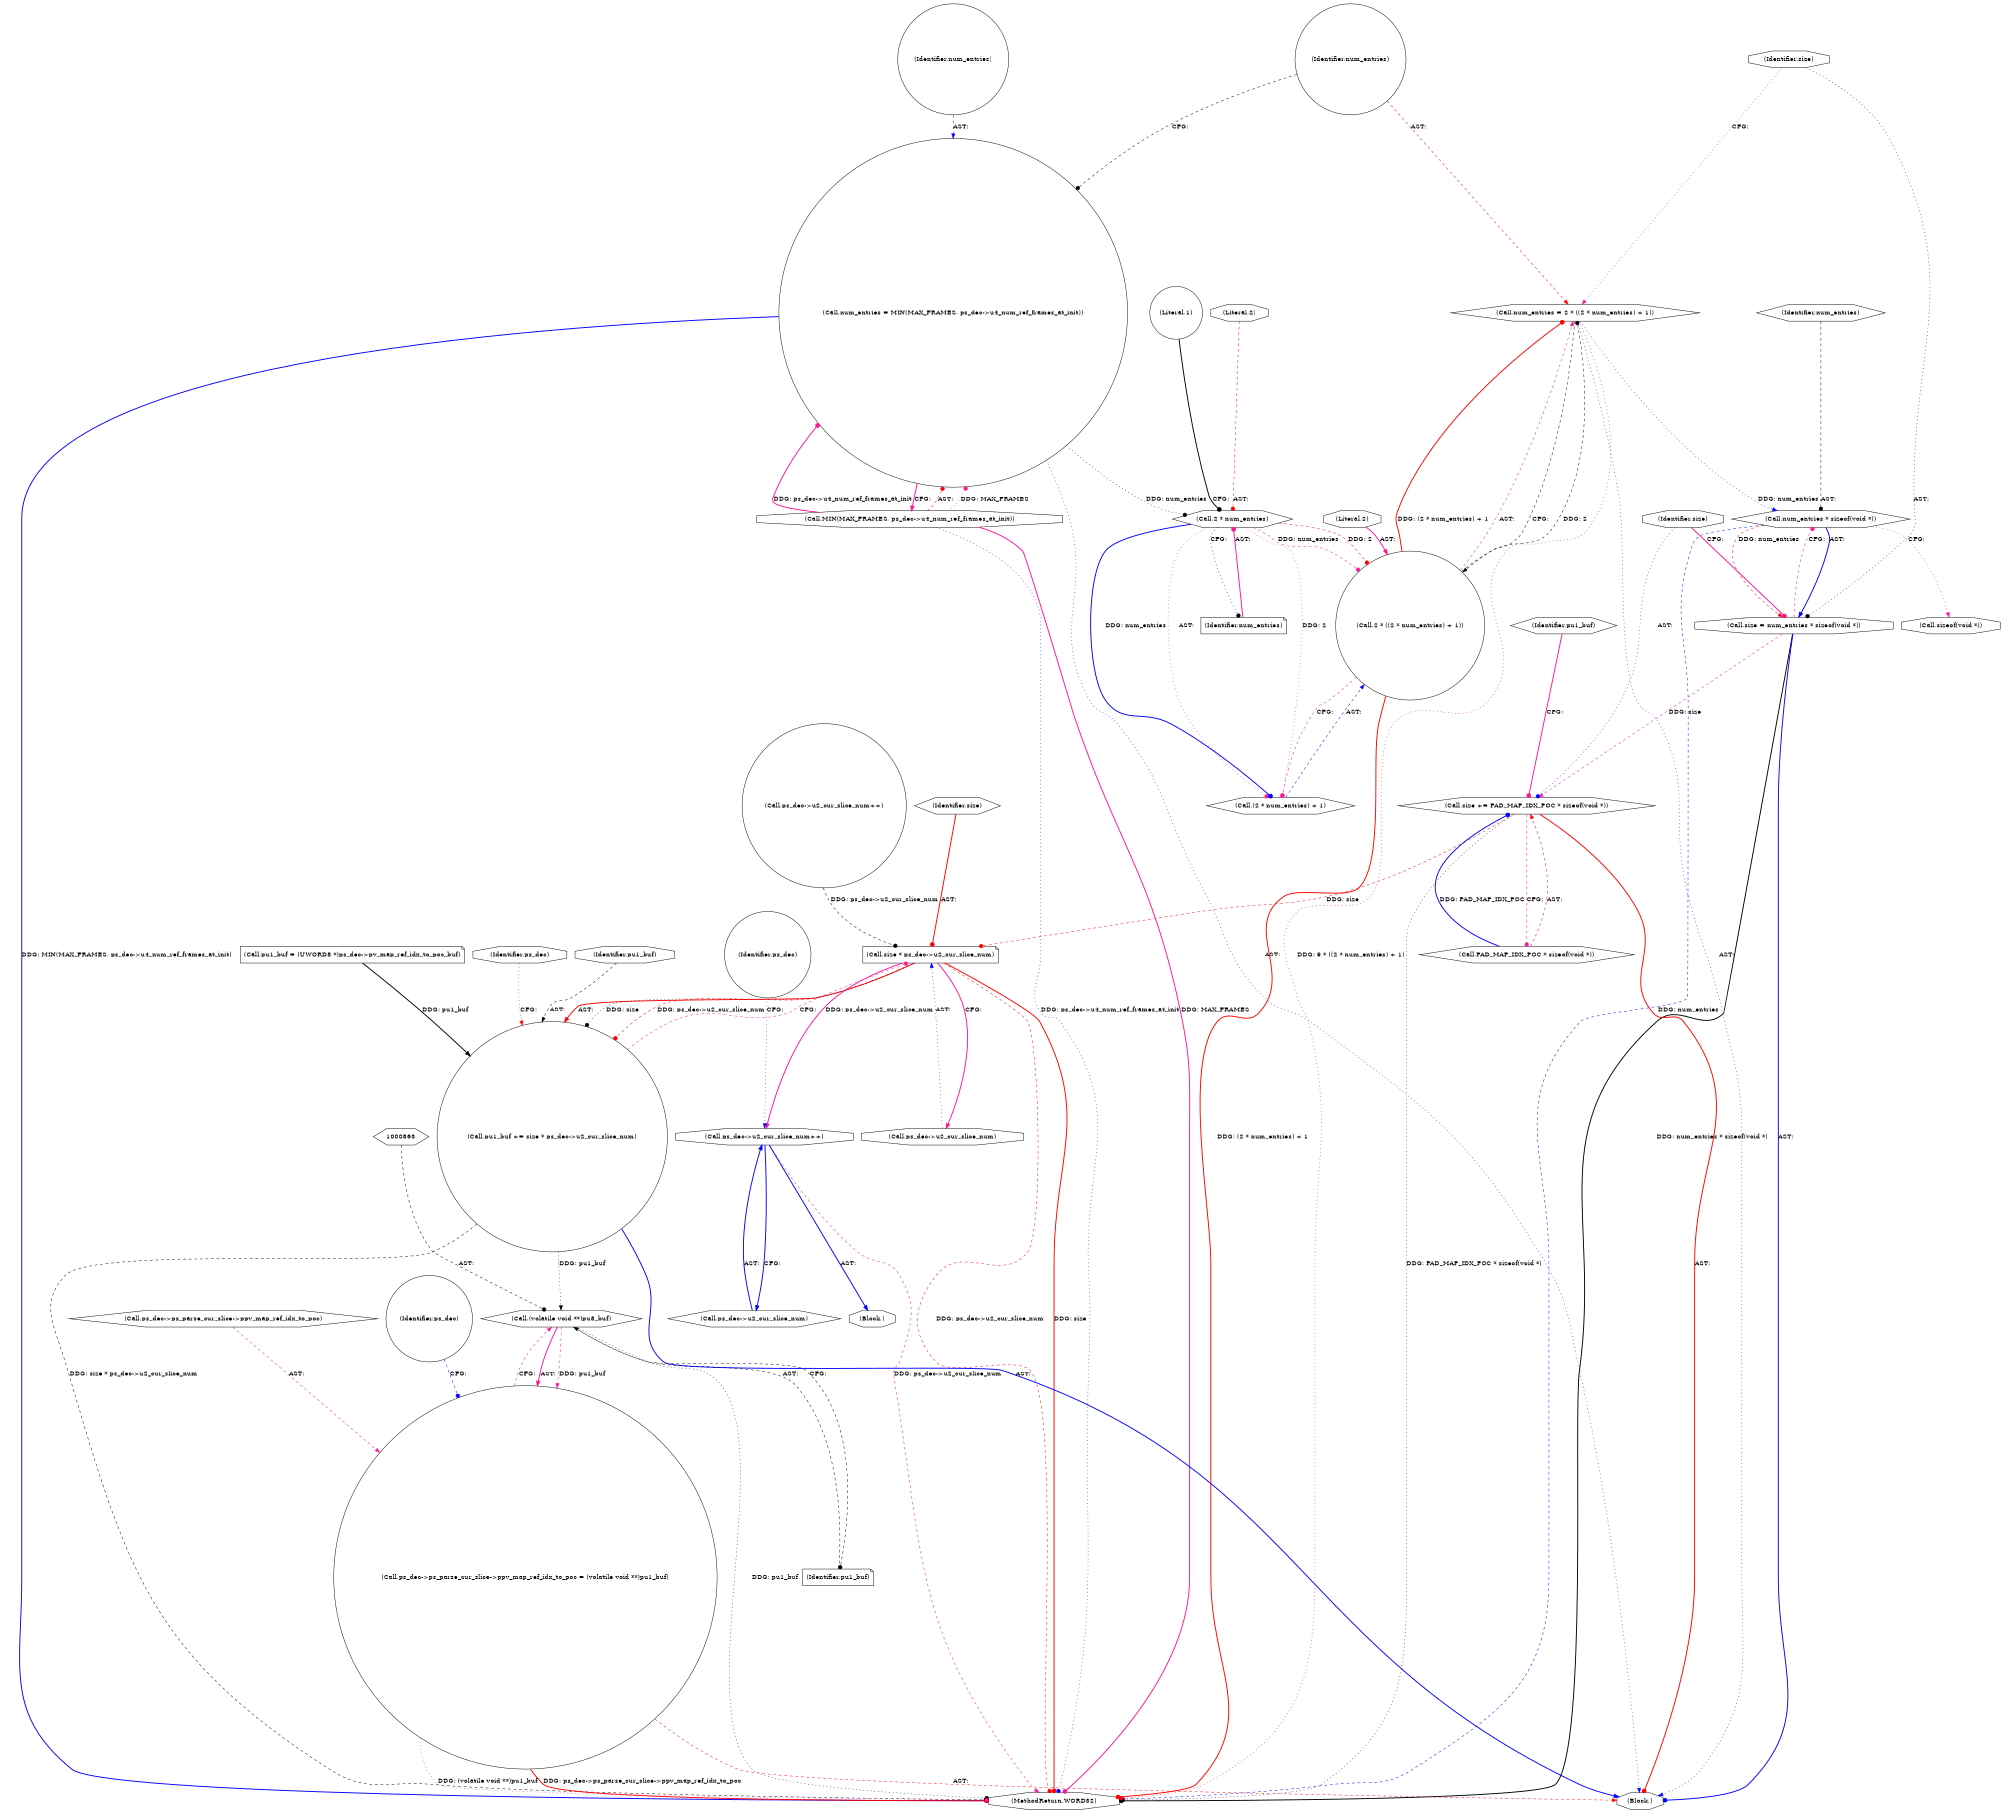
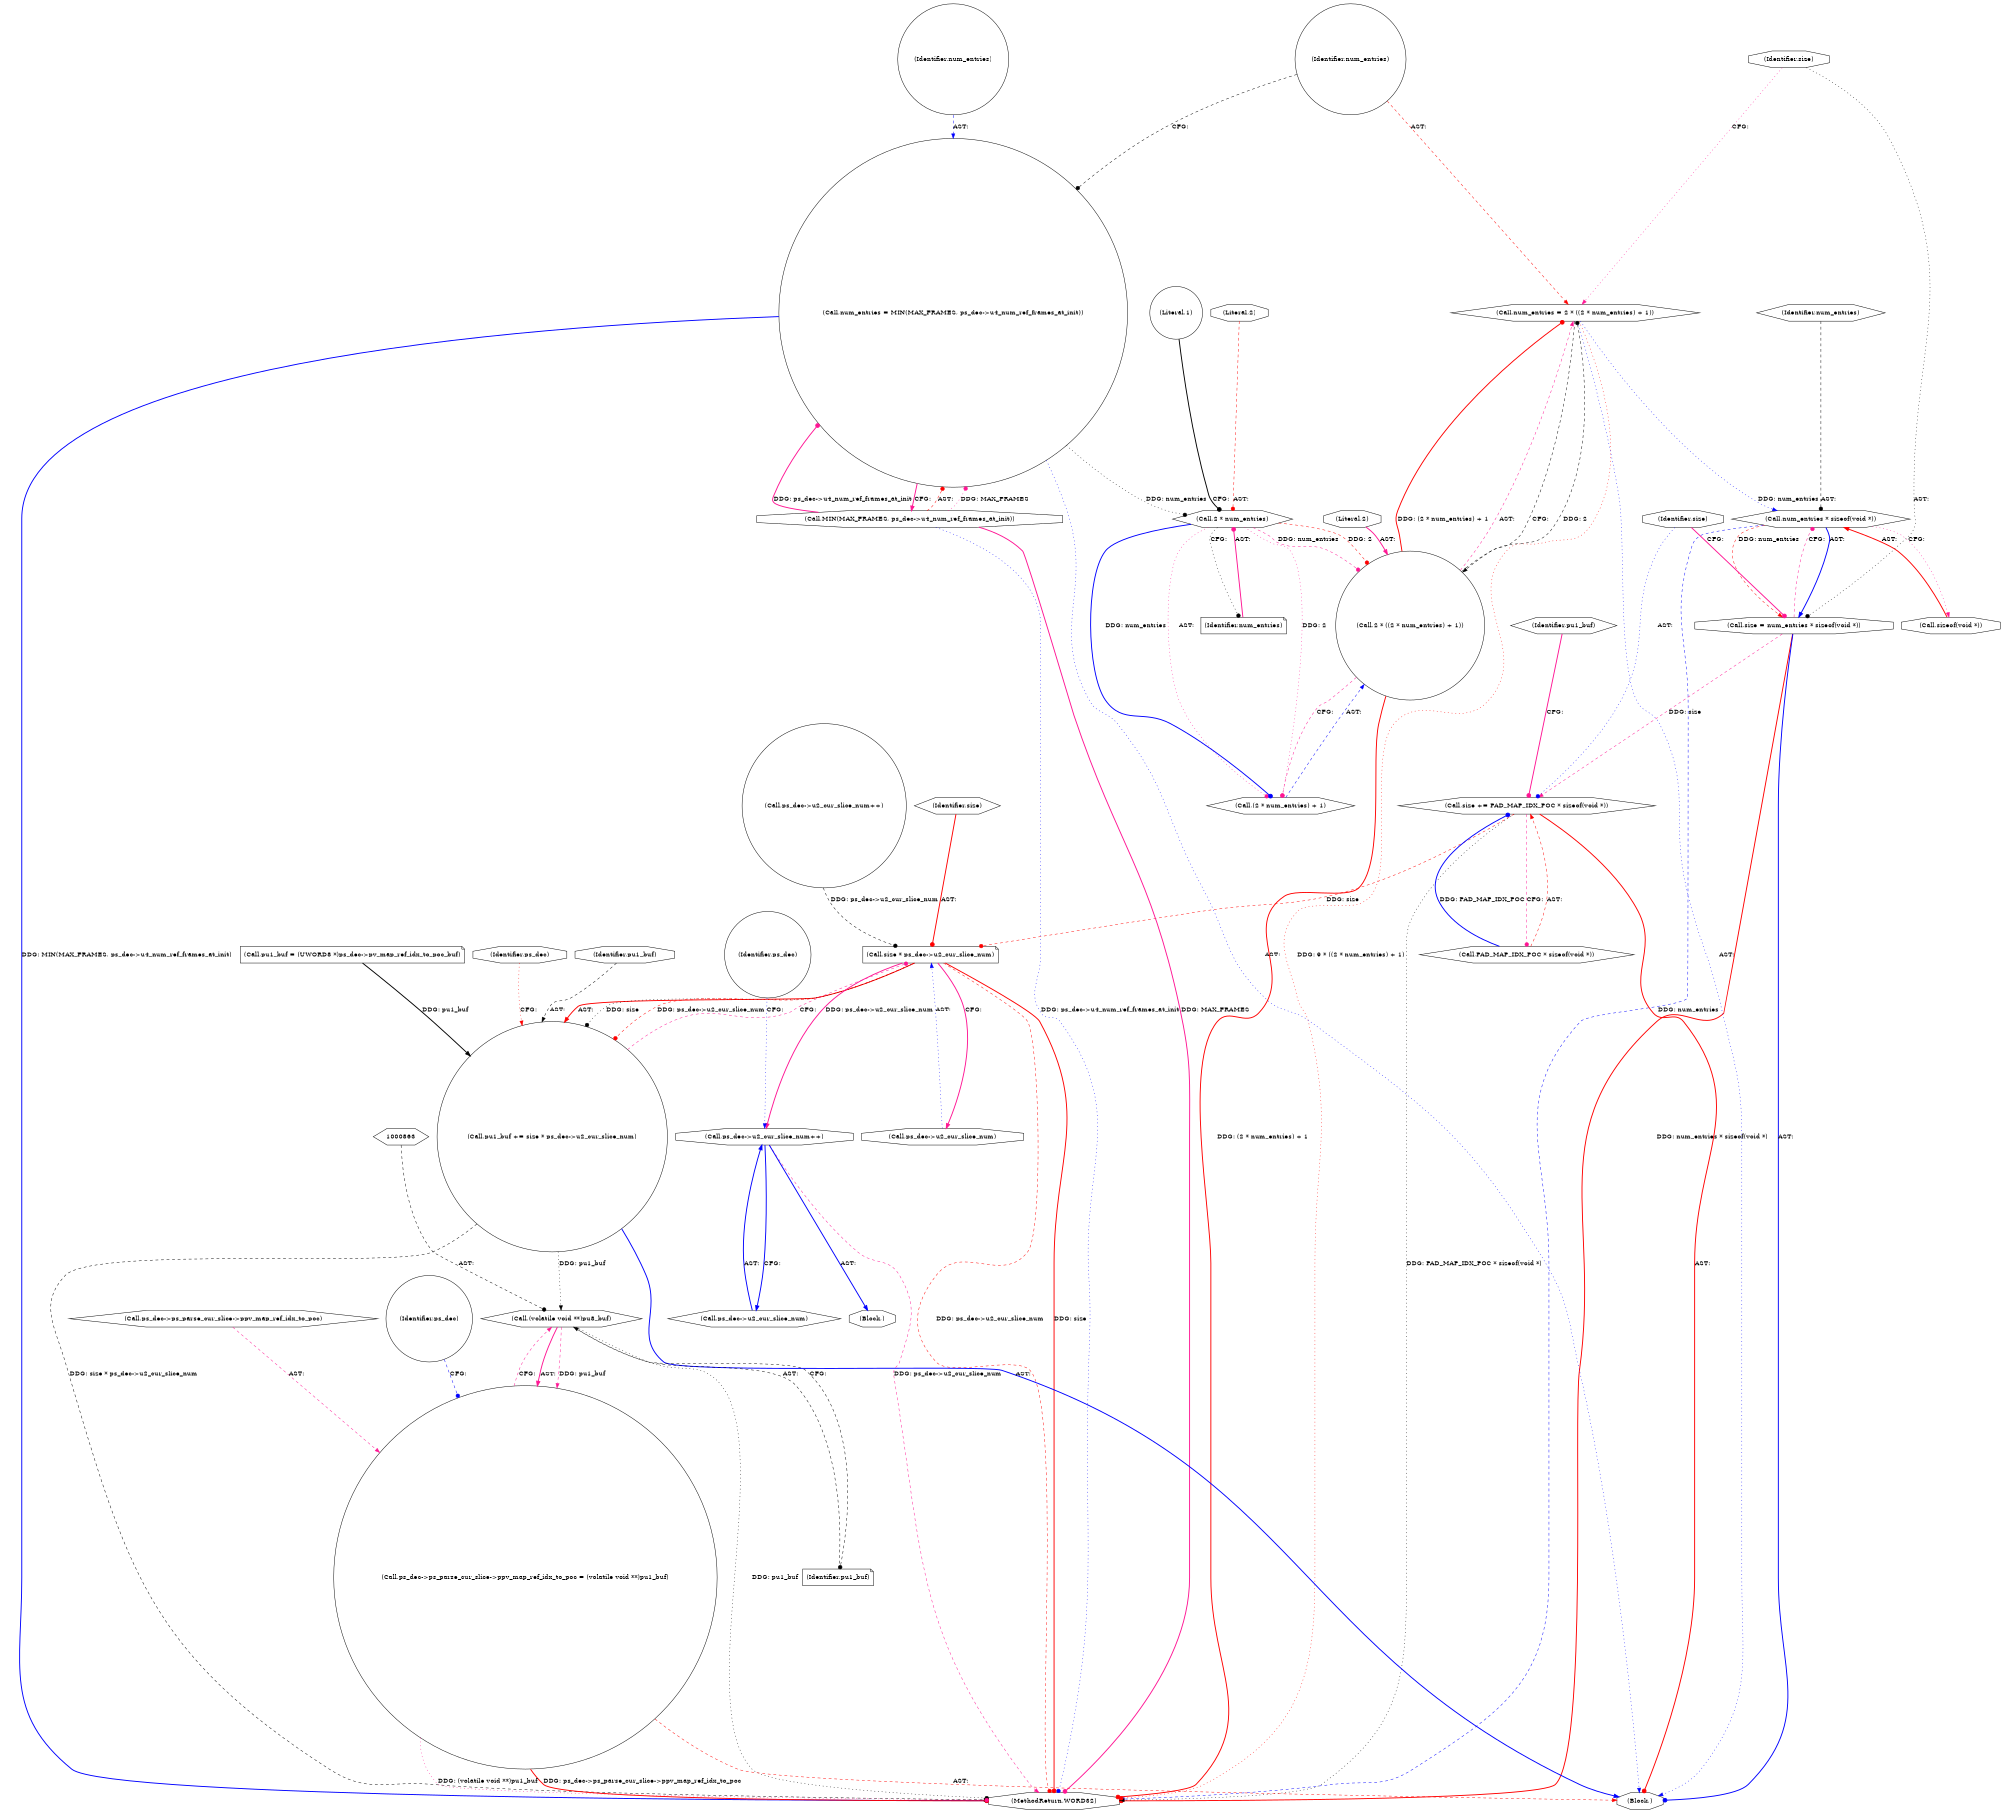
  digraph {
    node [shape=octagon]
    edge [arrowhead=dot color=deeppink style=dashed]
    n1 [label="(Call,num_entries * sizeof(void *))" shape=hexagon]
    n2 [label="(Call,size = num_entries * sizeof(void *))"]
    n3 [label="(Call,sizeof(void *))"]
    n4 [label="(MethodReturn,WORD32)"]
    n5 [label="(Block,)"]
    n6 [label="(Call,size += PAD_MAP_IDX_POC * sizeof(void *))" shape=hexagon]
    n7 [label="(Call,num_entries = 2 * ((2 * num_entries) + 1))" shape=hexagon]
    n8 [label="(Call,2 * ((2 * num_entries) + 1))" shape=circle]
    n9 [label="(Call,(2 * num_entries) + 1)" shape=hexagon]
    n10 [label="(Call,2 * num_entries)" shape=hexagon]
    n11 [label="(Identifier,num_entries)" shape=note]
    n12 [label="(Call,num_entries = MIN(MAX_FRAMES, ps_dec->u4_num_ref_frames_at_init))" shape=circle]
    n13 [label="(Call,MIN(MAX_FRAMES, ps_dec->u4_num_ref_frames_at_init))"]
    n14 [label="(Call,size * ps_dec->u2_cur_slice_num)" shape=note]
    n15 [label="(Call,PAD_MAP_IDX_POC * sizeof(void *))" shape=hexagon]
    n16 [label="(Call,pu1_buf += size * ps_dec->u2_cur_slice_num)" shape=circle]
    n17 [label="(Call,ps_dec->u2_cur_slice_num++)"]
    n18 [label="(Call,ps_dec->u2_cur_slice_num)"]
    n19 [label="(Call,(volatile void **)pu8_buf)" shape=hexagon]
    n20 [label="(Call,ps_dec->u2_cur_slice_num)" shape=hexagon]
    n21 [label="(Block,)"]
    n22 [label="(Call,ps_dec->ps_parse_cur_slice->ppv_map_ref_idx_to_poc = (volatile void **)pu1_buf)" shape=circle]
    n23 [label="(Identifier,pu1_buf)" shape=note]
    n24 [label="(Identifier,ps_dec)" shape=circle]
    n25 [label="(Identifier,pu1_buf)"]
    n26 [label="(Literal,2)"]
    n27 [label="(Call,ps_dec->ps_parse_cur_slice->ppv_map_ref_idx_to_poc)" shape=hexagon]
    n28 [label="(Identifier,ps_dec)" shape=circle]
    n29 [label="(Call,pu1_buf = (UWORD8 *)ps_dec->pv_map_ref_idx_to_poc_buf)" shape=note]
    n30 [label="(Identifier,num_entries)" shape=circle]
    n31 [label="(Identifier,ps_dec)"]
    n32 [label="(Identifier,pu1_buf)" shape=hexagon]
    n33 [label="(Literal,2)"]
    n34 [label="(Literal,1)" shape=circle]
    n35 [label="(Call,ps_dec->u2_cur_slice_num++)" shape=circle]
    n36 [label="(Identifier,size)"]
    n37 [label="(Identifier,num_entries)" shape=circle]
    n38 [label="(Identifier,num_entries)" shape=hexagon]
    n39 [label="(Identifier,size)" shape=hexagon]
    n40 [label="(Identifier,size)"]
    1000863 [shape=hexagon]
    n1 -> n2 [arrowhead=normal color=blue label="AST: " style=bold]
    n1 -> n2 [arrowhead=normal color=red label="DDG: num_entries"]
    n1 -> n3 [arrowhead=normal label="CFG: " style=dotted]
    n1 -> n4 [arrowhead=normal color=blue label="DDG: num_entries"]
    n2 -> n1 [label="CFG: "]
-   n2 -> n4 [color=black label="DDG: num_entries * sizeof(void *)" style=bold]
+   n2 -> n4 [color=red label="DDG: num_entries * sizeof(void *)" style=bold]
    n2 -> n5 [color=blue label="AST: " style=bold]
    n2 -> n6 [arrowhead=normal label="DDG: size"]
+   n3 -> n1 [arrowhead=normal color=red label="AST: " style=bold]
    n6 -> n4 [arrowhead=normal color=black label="DDG: PAD_MAP_IDX_POC * sizeof(void *)" style=dotted]
    n6 -> n5 [color=red label="AST: " style=bold]
    n6 -> n14 [color=red label="DDG: size"]
    n6 -> n15 [label="CFG: "]
    n7 -> n1 [arrowhead=normal color=blue label="DDG: num_entries" style=dotted]
    n7 -> n4 [color=red label="DDG: 9 * ((2 * num_entries) + 1)" style=dotted]
    n7 -> n5 [arrowhead=normal color=blue label="AST: " style=dotted]
    n7 -> n8 [arrowhead=normal color=black label="CFG: "]
    n8 -> n4 [color=red label="DDG: (2 * num_entries) + 1" style=bold]
    n8 -> n7 [arrowhead=normal label="AST: "]
    n8 -> n7 [color=black label="DDG: 2"]
    n8 -> n7 [color=red label="DDG: (2 * num_entries) + 1" style=bold]
    n8 -> n9 [label="CFG: "]
    n9 -> n8 [arrowhead=normal color=blue label="AST: "]
    n10 -> n8 [color=red label="DDG: 2"]
    n10 -> n8 [label="DDG: num_entries"]
    n10 -> n9 [label="AST: " style=dotted]
    n10 -> n9 [label="DDG: 2" style=dotted]
    n10 -> n9 [color=blue label="DDG: num_entries" style=bold]
    n10 -> n11 [color=black label="CFG: " style=dotted]
    n11 -> n10 [label="AST: " style=bold]
    n12 -> n4 [color=blue label="DDG: MIN(MAX_FRAMES, ps_dec->u4_num_ref_frames_at_init)" style=bold]
    n12 -> n5 [arrowhead=normal color=blue label="AST: " style=dotted]
    n12 -> n10 [color=black label="DDG: num_entries" style=dotted]
    n12 -> n13 [arrowhead=normal label="CFG: " style=bold]
    n13 -> n4 [color=blue label="DDG: ps_dec->u4_num_ref_frames_at_init" style=dotted]
    n13 -> n4 [label="DDG: MAX_FRAMES" style=bold]
    n13 -> n12 [color=red label="AST: "]
    n13 -> n12 [label="DDG: MAX_FRAMES" style=dotted]
    n13 -> n12 [label="DDG: ps_dec->u4_num_ref_frames_at_init" style=bold]
    n14 -> n4 [color=red label="DDG: ps_dec->u2_cur_slice_num"]
    n14 -> n4 [color=red label="DDG: size" style=bold]
    n14 -> n16 [arrowhead=normal color=red label="AST: " style=bold]
    n14 -> n16 [color=black label="DDG: size" style=dotted]
    n14 -> n16 [color=red label="DDG: ps_dec->u2_cur_slice_num"]
    n14 -> n17 [arrowhead=normal label="DDG: ps_dec->u2_cur_slice_num" style=bold]
    n14 -> n18 [arrowhead=normal label="CFG: " style=bold]
    n15 -> n6 [arrowhead=normal color=red label="AST: "]
    n15 -> n6 [color=blue label="DDG: PAD_MAP_IDX_POC" style=bold]
    n16 -> n4 [arrowhead=normal color=black label="DDG: size * ps_dec->u2_cur_slice_num"]
    n16 -> n5 [arrowhead=normal color=blue label="AST: " style=bold]
    n16 -> n14 [label="CFG: "]
    n16 -> n19 [arrowhead=normal color=black label="DDG: pu1_buf" style=dotted]
    n17 -> n4 [arrowhead=normal label="DDG: ps_dec->u2_cur_slice_num"]
    n17 -> n20 [arrowhead=normal color=blue label="CFG: " style=bold]
    n17 -> n21 [arrowhead=normal color=blue label="AST: " style=bold]
    n18 -> n14 [arrowhead=normal color=blue label="AST: " style=dotted]
    n19 -> n4 [color=black label="DDG: pu1_buf" style=dotted]
    n19 -> n22 [arrowhead=normal label="AST: " style=bold]
    n19 -> n22 [arrowhead=normal label="DDG: pu1_buf"]
    n19 -> n23 [color=black label="CFG: "]
    n20 -> n17 [arrowhead=normal color=blue label="AST: " style=bold]
    n22 -> n4 [color=red label="DDG: ps_dec->ps_parse_cur_slice->ppv_map_ref_idx_to_poc" style=bold]
    n22 -> n4 [label="DDG: (volatile void **)pu1_buf" style=dotted]
    n22 -> n5 [arrowhead=normal color=red label="AST: "]
    n22 -> n19 [arrowhead=normal label="CFG: "]
    n23 -> n19 [arrowhead=normal color=black label="AST: "]
    n24 -> n17 [arrowhead=normal color=blue label="CFG: " style=dotted]
    n25 -> n16 [arrowhead=normal color=black label="AST: "]
    n26 -> n8 [arrowhead=normal label="AST: " style=bold]
    n27 -> n22 [arrowhead=normal label="AST: "]
    n28 -> n22 [color=blue label="CFG: "]
    n29 -> n16 [arrowhead=normal color=black label="DDG: pu1_buf" style=bold]
    n30 -> n7 [arrowhead=normal color=red label="AST: "]
    n30 -> n12 [color=black label="CFG: "]
    n31 -> n16 [arrowhead=normal color=red label="CFG: " style=dotted]
    n32 -> n6 [label="CFG: " style=bold]
    n33 -> n10 [color=red label="AST: "]
    n34 -> n10 [color=black label="CFG: " style=bold]
    n35 -> n14 [color=black label="DDG: ps_dec->u2_cur_slice_num"]
    n36 -> n2 [color=black label="AST: " style=dotted]
    n36 -> n7 [arrowhead=normal label="CFG: " style=dotted]
    n37 -> n12 [arrowhead=normal color=blue label="AST: "]
    n38 -> n1 [color=black label="AST: "]
    n39 -> n14 [color=red label="AST: " style=bold]
    n40 -> n2 [label="CFG: " style=bold]
    n40 -> n6 [color=blue label="AST: " style=dotted]
    1000863 -> n19 [color=black label="AST: "]
  }
